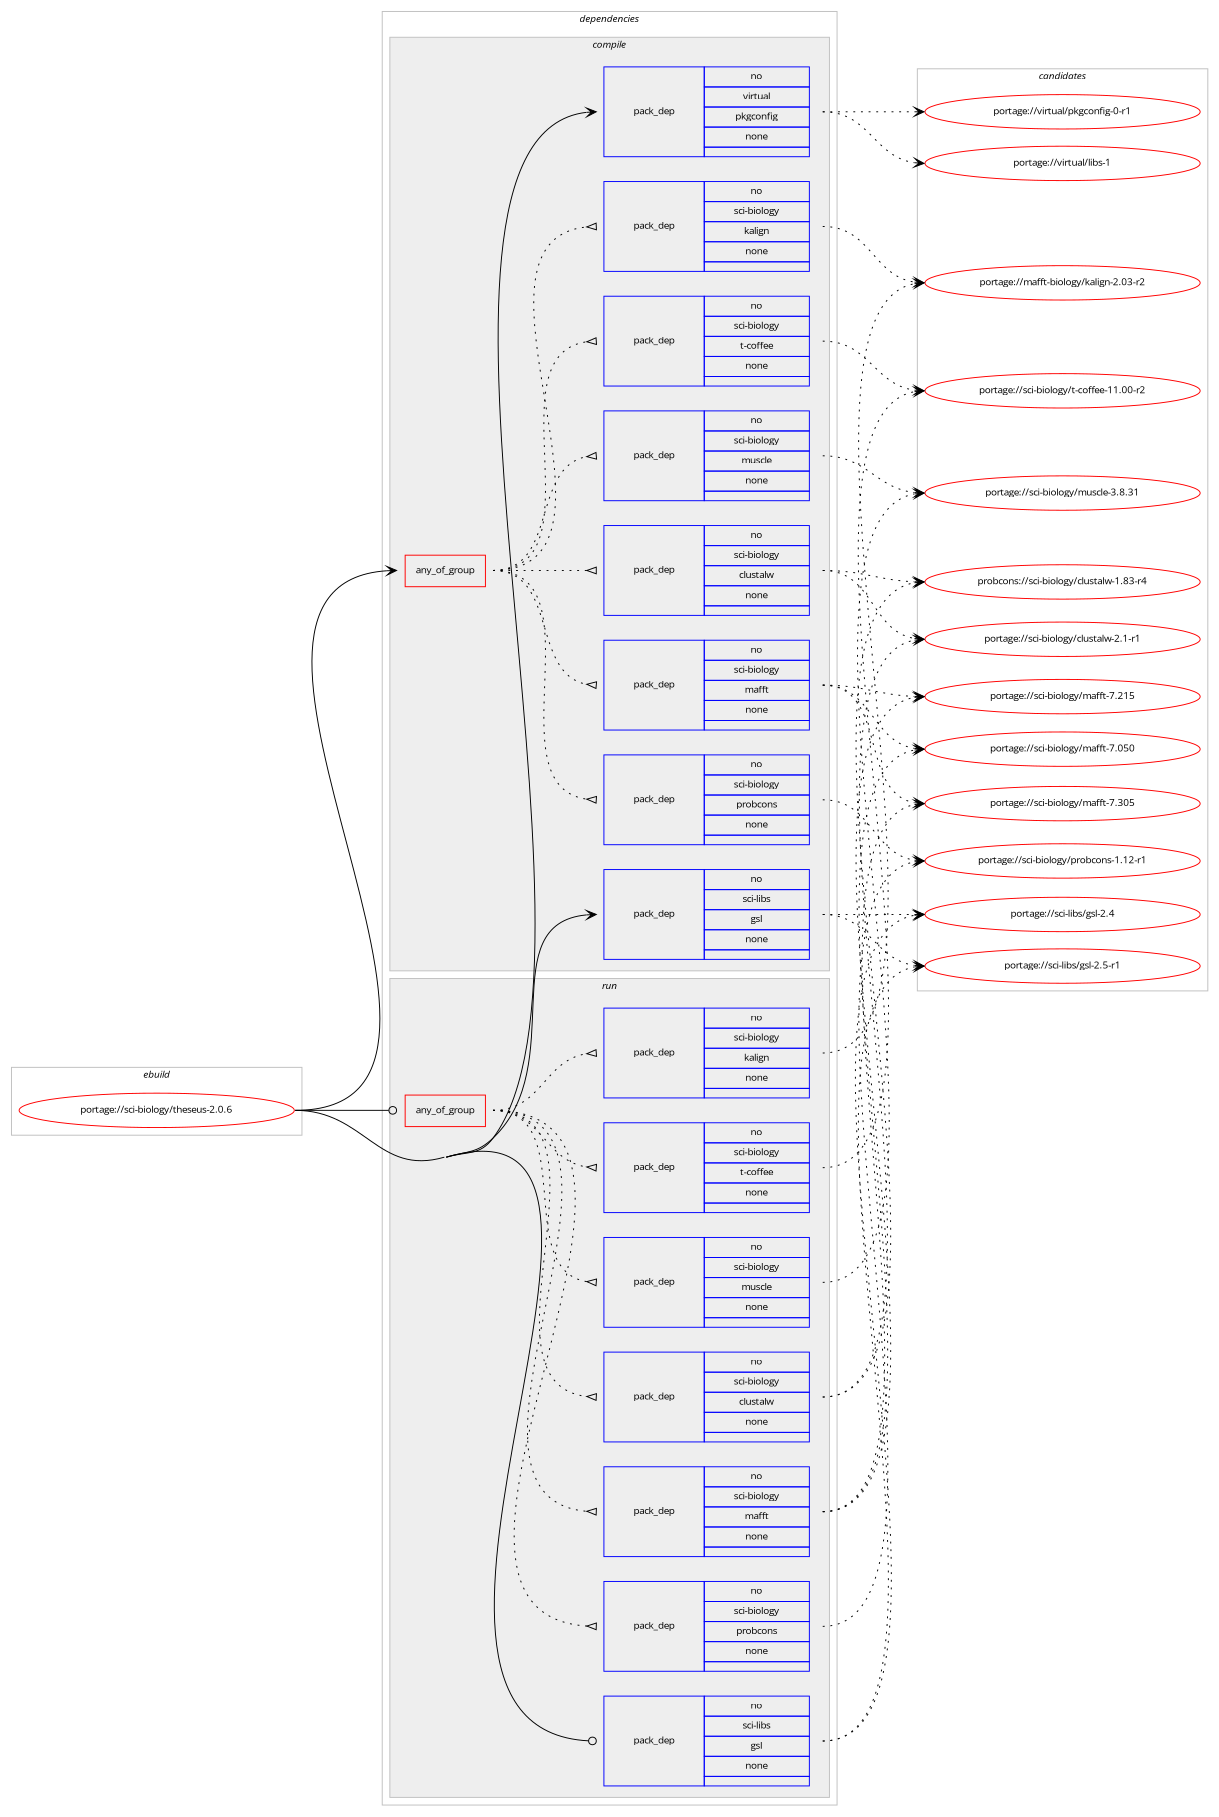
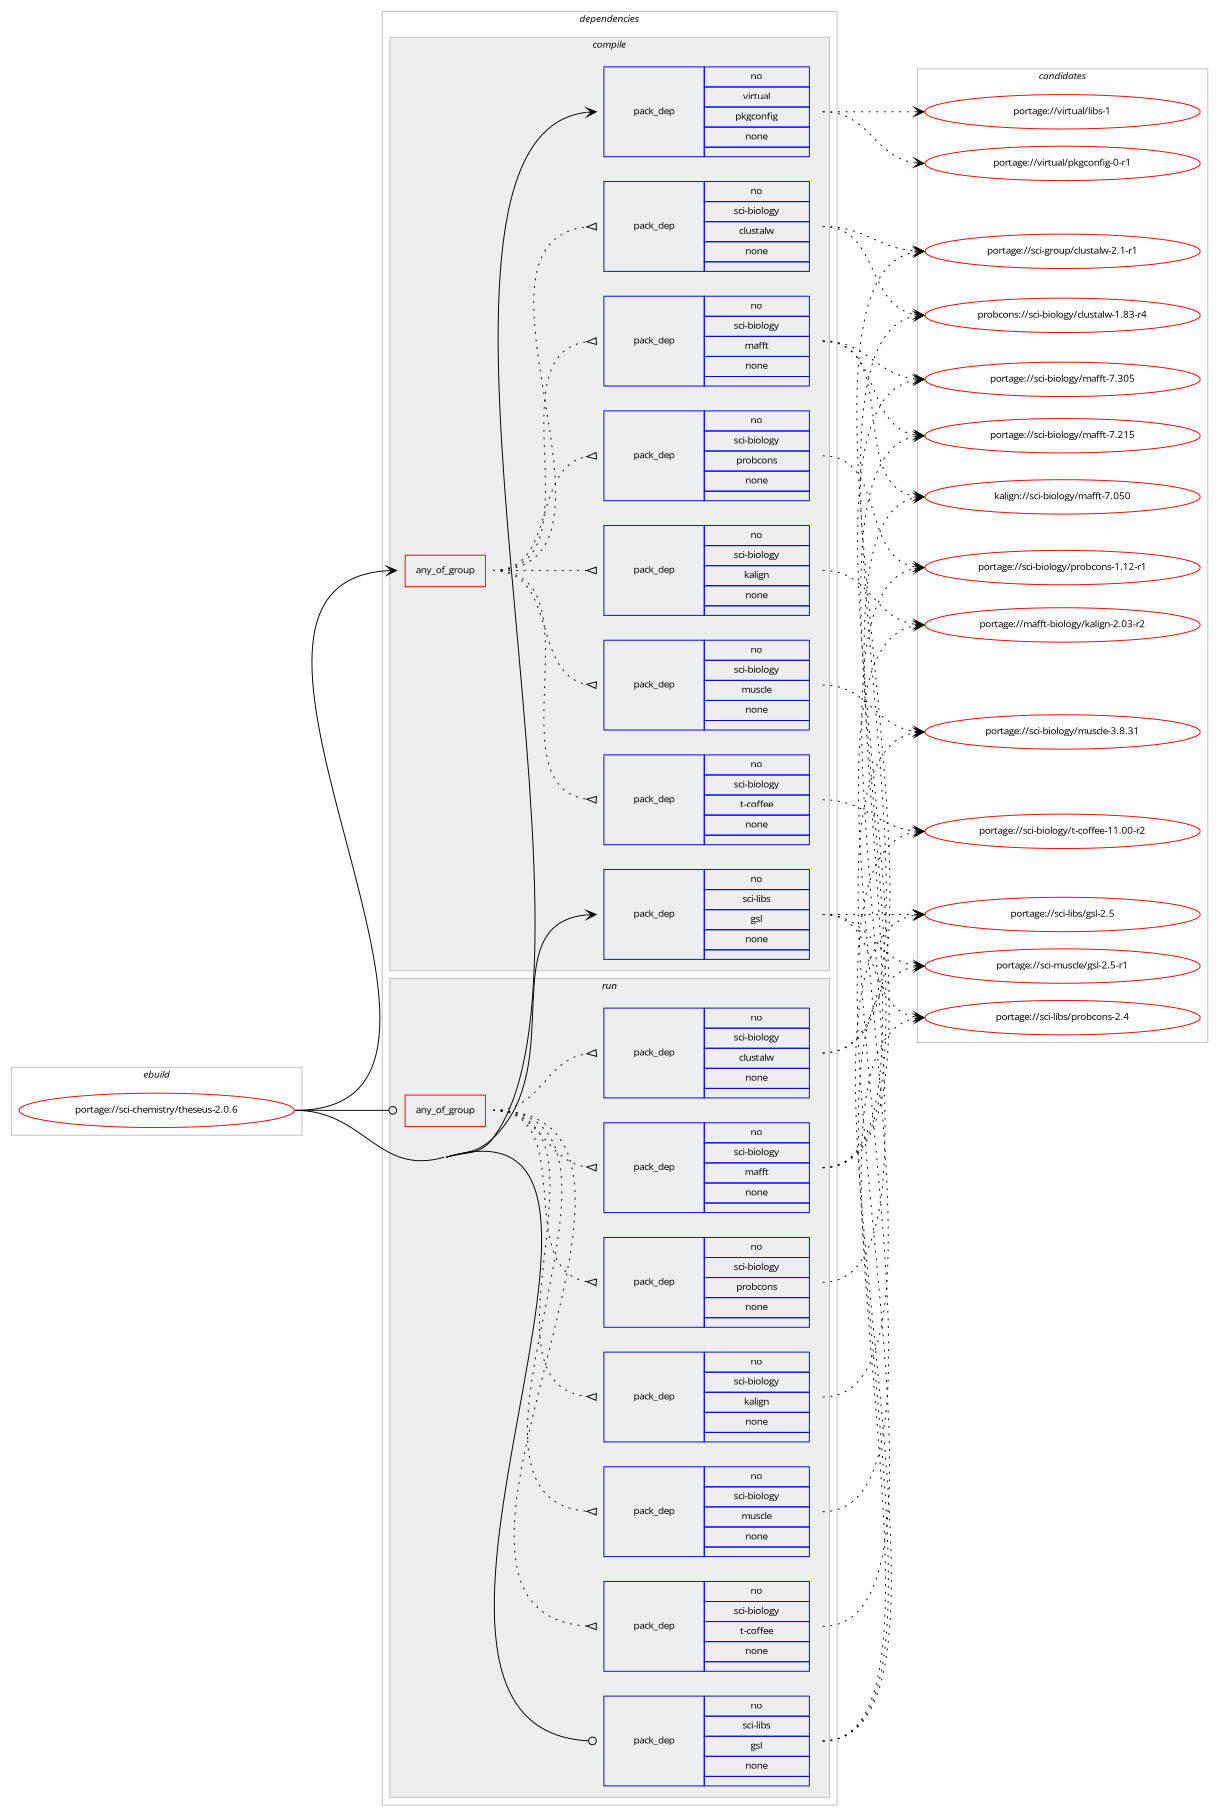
  digraph {
    compound=true
    concentrate=true
    fontname="Open Sans"
    fontsize=10
    newrank=true
    rankdir=LR
    ranksep=1.5
    node [color=red fontname="Open Sans" fontsize=10 shape=none]
    edge [arrowhead=vee fontname="Open Sans" headport=w style=dotted tailport=e weight=100]
-   n1 [label="portage://sci-biology/theseus-2.0.6" width=4 shape=""]
+   n1 [label="portage://sci-chemistry/theseus-2.0.6" width=4 shape=""]
    n2 [color=blue label=<<TABLE BORDER="0" CELLBORDER="1" CELLSPACING="0" CELLPADDING="4" WIDTH="220"><TR><TD ROWSPAN="6" CELLPADDING="30">pack_dep</TD></TR><TR><TD WIDTH="110">no</TD></TR><TR><TD>sci-biology</TD></TR><TR><TD>muscle</TD></TR><TR><TD>none</TD></TR><TR><TD></TD></TR></TABLE>>]
    n3 [color=blue label=<<TABLE BORDER="0" CELLBORDER="1" CELLSPACING="0" CELLPADDING="4" WIDTH="220"><TR><TD ROWSPAN="6" CELLPADDING="30">pack_dep</TD></TR><TR><TD WIDTH="110">no</TD></TR><TR><TD>sci-biology</TD></TR><TR><TD>probcons</TD></TR><TR><TD>none</TD></TR><TR><TD></TD></TR></TABLE>>]
    n4 [color=blue label=<<TABLE BORDER="0" CELLBORDER="1" CELLSPACING="0" CELLPADDING="4" WIDTH="220"><TR><TD ROWSPAN="6" CELLPADDING="30">pack_dep</TD></TR><TR><TD WIDTH="110">no</TD></TR><TR><TD>sci-biology</TD></TR><TR><TD>mafft</TD></TR><TR><TD>none</TD></TR><TR><TD></TD></TR></TABLE>>]
    n5 [color=blue label=<<TABLE BORDER="0" CELLBORDER="1" CELLSPACING="0" CELLPADDING="4" WIDTH="220"><TR><TD ROWSPAN="6" CELLPADDING="30">pack_dep</TD></TR><TR><TD WIDTH="110">no</TD></TR><TR><TD>sci-biology</TD></TR><TR><TD>t-coffee</TD></TR><TR><TD>none</TD></TR><TR><TD></TD></TR></TABLE>>]
    n6 [color=blue label=<<TABLE BORDER="0" CELLBORDER="1" CELLSPACING="0" CELLPADDING="4" WIDTH="220"><TR><TD ROWSPAN="6" CELLPADDING="30">pack_dep</TD></TR><TR><TD WIDTH="110">no</TD></TR><TR><TD>sci-biology</TD></TR><TR><TD>kalign</TD></TR><TR><TD>none</TD></TR><TR><TD></TD></TR></TABLE>>]
    n7 [color=blue label=<<TABLE BORDER="0" CELLBORDER="1" CELLSPACING="0" CELLPADDING="4" WIDTH="220"><TR><TD ROWSPAN="6" CELLPADDING="30">pack_dep</TD></TR><TR><TD WIDTH="110">no</TD></TR><TR><TD>sci-biology</TD></TR><TR><TD>clustalw</TD></TR><TR><TD>none</TD></TR><TR><TD></TD></TR></TABLE>>]
    n8 [label=<<TABLE BORDER="0" CELLBORDER="1" CELLSPACING="0" CELLPADDING="4"><TR><TD CELLPADDING="10">any_of_group</TD></TR></TABLE>>]
    n9 [color=blue label=<<TABLE BORDER="0" CELLBORDER="1" CELLSPACING="0" CELLPADDING="4" WIDTH="220"><TR><TD ROWSPAN="6" CELLPADDING="30">pack_dep</TD></TR><TR><TD WIDTH="110">no</TD></TR><TR><TD>sci-libs</TD></TR><TR><TD>gsl</TD></TR><TR><TD>none</TD></TR><TR><TD></TD></TR></TABLE>>]
    n10 [color=blue label=<<TABLE BORDER="0" CELLBORDER="1" CELLSPACING="0" CELLPADDING="4" WIDTH="220"><TR><TD ROWSPAN="6" CELLPADDING="30">pack_dep</TD></TR><TR><TD WIDTH="110">no</TD></TR><TR><TD>virtual</TD></TR><TR><TD>pkgconfig</TD></TR><TR><TD>none</TD></TR><TR><TD></TD></TR></TABLE>>]
    n11 [color=blue label=<<TABLE BORDER="0" CELLBORDER="1" CELLSPACING="0" CELLPADDING="4" WIDTH="220"><TR><TD ROWSPAN="6" CELLPADDING="30">pack_dep</TD></TR><TR><TD WIDTH="110">no</TD></TR><TR><TD>sci-biology</TD></TR><TR><TD>muscle</TD></TR><TR><TD>none</TD></TR><TR><TD></TD></TR></TABLE>>]
    n12 [color=blue label=<<TABLE BORDER="0" CELLBORDER="1" CELLSPACING="0" CELLPADDING="4" WIDTH="220"><TR><TD ROWSPAN="6" CELLPADDING="30">pack_dep</TD></TR><TR><TD WIDTH="110">no</TD></TR><TR><TD>sci-biology</TD></TR><TR><TD>probcons</TD></TR><TR><TD>none</TD></TR><TR><TD></TD></TR></TABLE>>]
    n13 [color=blue label=<<TABLE BORDER="0" CELLBORDER="1" CELLSPACING="0" CELLPADDING="4" WIDTH="220"><TR><TD ROWSPAN="6" CELLPADDING="30">pack_dep</TD></TR><TR><TD WIDTH="110">no</TD></TR><TR><TD>sci-biology</TD></TR><TR><TD>mafft</TD></TR><TR><TD>none</TD></TR><TR><TD></TD></TR></TABLE>>]
    n14 [color=blue label=<<TABLE BORDER="0" CELLBORDER="1" CELLSPACING="0" CELLPADDING="4" WIDTH="220"><TR><TD ROWSPAN="6" CELLPADDING="30">pack_dep</TD></TR><TR><TD WIDTH="110">no</TD></TR><TR><TD>sci-biology</TD></TR><TR><TD>t-coffee</TD></TR><TR><TD>none</TD></TR><TR><TD></TD></TR></TABLE>>]
    n15 [color=blue label=<<TABLE BORDER="0" CELLBORDER="1" CELLSPACING="0" CELLPADDING="4" WIDTH="220"><TR><TD ROWSPAN="6" CELLPADDING="30">pack_dep</TD></TR><TR><TD WIDTH="110">no</TD></TR><TR><TD>sci-biology</TD></TR><TR><TD>kalign</TD></TR><TR><TD>none</TD></TR><TR><TD></TD></TR></TABLE>>]
    n16 [color=blue label=<<TABLE BORDER="0" CELLBORDER="1" CELLSPACING="0" CELLPADDING="4" WIDTH="220"><TR><TD ROWSPAN="6" CELLPADDING="30">pack_dep</TD></TR><TR><TD WIDTH="110">no</TD></TR><TR><TD>sci-biology</TD></TR><TR><TD>clustalw</TD></TR><TR><TD>none</TD></TR><TR><TD></TD></TR></TABLE>>]
    n17 [label=<<TABLE BORDER="0" CELLBORDER="1" CELLSPACING="0" CELLPADDING="4"><TR><TD CELLPADDING="10">any_of_group</TD></TR></TABLE>>]
    n18 [color=blue label=<<TABLE BORDER="0" CELLBORDER="1" CELLSPACING="0" CELLPADDING="4" WIDTH="220"><TR><TD ROWSPAN="6" CELLPADDING="30">pack_dep</TD></TR><TR><TD WIDTH="110">no</TD></TR><TR><TD>sci-libs</TD></TR><TR><TD>gsl</TD></TR><TR><TD>none</TD></TR><TR><TD></TD></TR></TABLE>>]
    n19 [label="portage://sci-biology/muscle-3.8.31" width=4 shape=""]
    n20 [label="portage://sci-biology/probcons-1.12-r1" width=4 shape=""]
    n21 [label="portage://sci-biology/mafft-7.305" width=4 shape=""]
    n22 [label="portage://sci-biology/mafft-7.215" width=4 shape=""]
-   n23 [label="portage://sci-biology/mafft-7.050" width=4 shape=""]
+   n23 [label="kalign://sci-biology/mafft-7.050" width=4 shape=""]
    n24 [label="portage://sci-biology/t-coffee-11.00-r2" width=4 shape=""]
    n25 [label="portage://mafft-biology/kalign-2.03-r2" width=4 shape=""]
-   n26 [label="portage://sci-biology/clustalw-2.1-r1" width=4 shape=""]
+   n26 [label="portage://sci-group/clustalw-2.1-r1" width=4 shape=""]
    n27 [label="probcons://sci-biology/clustalw-1.83-r4" width=4 shape=""]
-   n28 [label="portage://sci-libs/gsl-2.5-r1" width=4 shape=""]
-   n30 [label="portage://sci-libs/gsl-2.4" width=4 shape=""]
+   n28 [label="portage://sci-muscle/gsl-2.5-r1" width=4 shape=""]
+   n29 [label="portage://sci-libs/gsl-2.5" width=4 shape=""]
+   n30 [label="portage://sci-libs/probcons-2.4" width=4 shape=""]
    n31 [label="portage://virtual/libs-1" width=4 shape=""]
    n32 [label="portage://virtual/pkgconfig-0-r1" width=4 shape=""]
    subgraph cluster_1 {
      color=gray
      label=<<i>ebuild</i>>
      rank=same
      n1
    }
    subgraph cluster_2 {
      color=gray
      label=<<i>dependencies</i>>
      subgraph cluster_3 {
        color=gray
        fillcolor="#eeeeee"
        label=<<i>compile</i>>
        style=filled
        subgraph sub_4 {
          color=gray
          fillcolor="#eeeeee"
          label=<<i>compile</i>>
          style=filled
          n8
          subgraph sub_5 {
            color=gray
            fillcolor="#eeeeee"
            label=<<i>compile</i>>
            style=filled
            n2
          }
          subgraph sub_6 {
            color=gray
            fillcolor="#eeeeee"
            label=<<i>compile</i>>
            style=filled
            n3
          }
          subgraph sub_7 {
            color=gray
            fillcolor="#eeeeee"
            label=<<i>compile</i>>
            style=filled
            n4
          }
          subgraph sub_8 {
            color=gray
            fillcolor="#eeeeee"
            label=<<i>compile</i>>
            style=filled
            n5
          }
          subgraph sub_9 {
            color=gray
            fillcolor="#eeeeee"
            label=<<i>compile</i>>
            style=filled
            n6
          }
          subgraph sub_10 {
            color=gray
            fillcolor="#eeeeee"
            label=<<i>compile</i>>
            style=filled
            n7
          }
        }
        subgraph sub_11 {
          color=gray
          fillcolor="#eeeeee"
          label=<<i>compile</i>>
          style=filled
          n9
        }
        subgraph sub_12 {
          color=gray
          fillcolor="#eeeeee"
          label=<<i>compile</i>>
          style=filled
          n10
        }
      }
      subgraph cluster_13 {
        color=gray
        fillcolor="#eeeeee"
        label=<<i>compile and run</i>>
        style=filled
      }
      subgraph cluster_14 {
        color=gray
        fillcolor="#eeeeee"
        label=<<i>run</i>>
        style=filled
        subgraph sub_15 {
          color=gray
          fillcolor="#eeeeee"
          label=<<i>run</i>>
          style=filled
          n17
          subgraph sub_16 {
            color=gray
            fillcolor="#eeeeee"
            label=<<i>run</i>>
            style=filled
            n11
          }
          subgraph sub_17 {
            color=gray
            fillcolor="#eeeeee"
            label=<<i>run</i>>
            style=filled
            n12
          }
          subgraph sub_18 {
            color=gray
            fillcolor="#eeeeee"
            label=<<i>run</i>>
            style=filled
            n13
          }
          subgraph sub_19 {
            color=gray
            fillcolor="#eeeeee"
            label=<<i>run</i>>
            style=filled
            n14
          }
          subgraph sub_20 {
            color=gray
            fillcolor="#eeeeee"
            label=<<i>run</i>>
            style=filled
            n15
          }
          subgraph sub_21 {
            color=gray
            fillcolor="#eeeeee"
            label=<<i>run</i>>
            style=filled
            n16
          }
        }
        subgraph sub_22 {
          color=gray
          fillcolor="#eeeeee"
          label=<<i>run</i>>
          style=filled
          n18
        }
      }
    }
    subgraph cluster_23 {
      color=gray
      label=<<i>candidates</i>>
      rank=same
      subgraph sub_24 {
        color=black
        label=<<i>candidates</i>>
        nodesep=1
        rank=same
        n19
      }
      subgraph sub_25 {
        color=black
        label=<<i>candidates</i>>
        nodesep=1
        rank=same
        n20
      }
      subgraph sub_26 {
        color=black
        label=<<i>candidates</i>>
        nodesep=1
        rank=same
        n21
        n22
        n23
      }
      subgraph sub_27 {
        color=black
        label=<<i>candidates</i>>
        nodesep=1
        rank=same
        n24
      }
      subgraph sub_28 {
        color=black
        label=<<i>candidates</i>>
        nodesep=1
        rank=same
        n25
      }
      subgraph sub_29 {
        color=black
        label=<<i>candidates</i>>
        nodesep=1
        rank=same
        n26
        n27
      }
      subgraph sub_30 {
        color=black
        label=<<i>candidates</i>>
        nodesep=1
        rank=same
        n28
+       n29
        n30
      }
      subgraph sub_31 {
        color=black
        label=<<i>candidates</i>>
        nodesep=1
        rank=same
        n31
        n32
      }
      subgraph sub_32 {
        color=black
        label=<<i>candidates</i>>
        nodesep=1
        rank=same
        n19
      }
      subgraph sub_33 {
        color=black
        label=<<i>candidates</i>>
        nodesep=1
        rank=same
        n20
      }
      subgraph sub_34 {
        color=black
        label=<<i>candidates</i>>
        nodesep=1
        rank=same
        n21
        n22
        n23
      }
      subgraph sub_35 {
        color=black
        label=<<i>candidates</i>>
        nodesep=1
        rank=same
        n24
      }
      subgraph sub_36 {
        color=black
        label=<<i>candidates</i>>
        nodesep=1
        rank=same
        n25
      }
      subgraph sub_37 {
        color=black
        label=<<i>candidates</i>>
        nodesep=1
        rank=same
        n26
        n27
      }
      subgraph sub_38 {
        color=black
        label=<<i>candidates</i>>
        nodesep=1
        rank=same
        n28
+       n29
        n30
      }
    }
    n1 -> n8 [style=solid weight=20]
    n1 -> n9 [style=solid weight=20]
    n1 -> n10 [style=solid weight=20]
    n1 -> n17 [arrowhead=odot style=solid weight=20]
    n1 -> n18 [arrowhead=odot style=solid weight=20]
    n2 -> n19
    n3 -> n20
    n4 -> n21
    n4 -> n22
    n4 -> n23
    n5 -> n24
    n6 -> n25
    n7 -> n26
    n7 -> n27
    n8 -> n2 [arrowhead=oinv weight=20]
    n8 -> n3 [arrowhead=oinv weight=20]
    n8 -> n4 [arrowhead=oinv weight=20]
    n8 -> n5 [arrowhead=oinv weight=20]
    n8 -> n6 [arrowhead=oinv weight=20]
    n8 -> n7 [arrowhead=oinv weight=20]
    n9 -> n28
+   n9 -> n29
    n9 -> n30
    n10 -> n31
    n10 -> n32
    n11 -> n19
    n12 -> n20
    n13 -> n21
    n13 -> n22
    n13 -> n23
    n14 -> n24
    n15 -> n25
    n16 -> n26
    n16 -> n27
    n17 -> n11 [arrowhead=oinv weight=20]
    n17 -> n12 [arrowhead=oinv weight=20]
    n17 -> n13 [arrowhead=oinv weight=20]
    n17 -> n14 [arrowhead=oinv weight=20]
    n17 -> n15 [arrowhead=oinv weight=20]
    n17 -> n16 [arrowhead=oinv weight=20]
    n18 -> n28
+   n18 -> n29
    n18 -> n30
  }
